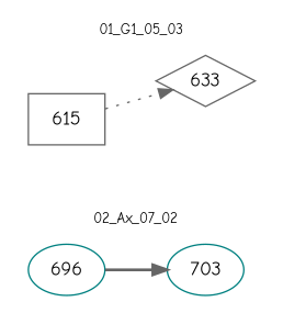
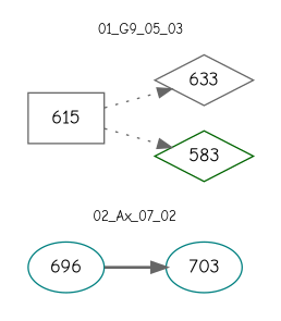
  digraph {
    fontname="Comic Neue"
    rankdir=LR
    node [color=teal fontname="Comic Neue" shape=ellipse]
    edge [color=gray40 fontname="Comic Neue" style=dotted]
    n1 [label=696]
    n2 [label=703]
    n3 [color=gray40 label=615 shape=box]
+   n4 [color=darkgreen label=583 shape=diamond]
    n5 [color=gray40 label=633 shape=diamond]
    subgraph cluster_1 {
      color=white
      fontsize=10
      label="02_Ax_07_02"
      n1
      n2
    }
    subgraph cluster_2 {
      color=white
      fontsize=10
-     label="01_G1_05_03"
+     label="01_G9_05_03"
      n3
+     n4
      n5
    }
    n1 -> n2 [style=bold]
+   n3 -> n4
    n3 -> n5
  }
